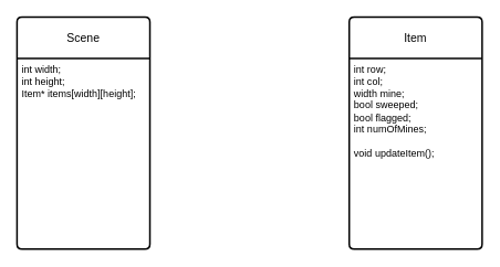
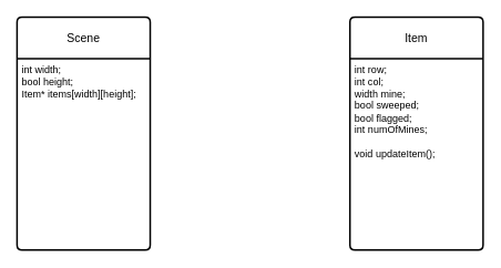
  <mxCell id="0" />
  <mxCell id="1" parent="0" />
  <mxCell id="2" value="Scene" style="swimlane;childLayout=stackLayout;horizontal=1;startSize=50;horizontalStack=0;rounded=1;fontSize=14;fontStyle=0;strokeWidth=2;resizeParent=0;resizeLast=1;shadow=0;dashed=0;align=center;arcSize=4;whiteSpace=wrap;html=1;" vertex="1" parent="1"><mxGeometry x="20" y="20" width="160" height="280" as="geometry" /></mxCell>
- <mxCell id="3" value="int width;&lt;br&gt;int height;&lt;br&gt;Item* items[width][height];" style="align=left;strokeColor=none;fillColor=none;spacingLeft=4;fontSize=12;verticalAlign=top;resizable=0;rotatable=0;part=1;html=1;" vertex="1" parent="2"><mxGeometry y="50" width="160" height="230" as="geometry" /></mxCell>
+ <mxCell id="3" value="int width;&lt;br&gt;bool height;&lt;br&gt;Item* items[width][height];" style="align=left;strokeColor=none;fillColor=none;spacingLeft=4;fontSize=12;verticalAlign=top;resizable=0;rotatable=0;part=1;html=1;" vertex="1" parent="2"><mxGeometry y="50" width="160" height="230" as="geometry" /></mxCell>
  <mxCell id="4" value="Item" style="swimlane;childLayout=stackLayout;horizontal=1;startSize=50;horizontalStack=0;rounded=1;fontSize=14;fontStyle=0;strokeWidth=2;resizeParent=0;resizeLast=1;shadow=0;dashed=0;align=center;arcSize=4;whiteSpace=wrap;html=1;" vertex="1" parent="1"><mxGeometry x="420" y="20" width="160" height="280" as="geometry" /></mxCell>
  <mxCell id="5" value="int row;&lt;br&gt;int col;&lt;br&gt;width mine;&lt;br&gt;bool sweeped;&lt;br&gt;bool flagged;&lt;br&gt;int numOfMines;&lt;br&gt;&lt;br&gt;void updateItem();" style="align=left;strokeColor=none;fillColor=none;spacingLeft=4;fontSize=12;verticalAlign=top;resizable=0;rotatable=0;part=1;html=1;" vertex="1" parent="4"><mxGeometry y="50" width="160" height="230" as="geometry" /></mxCell>
